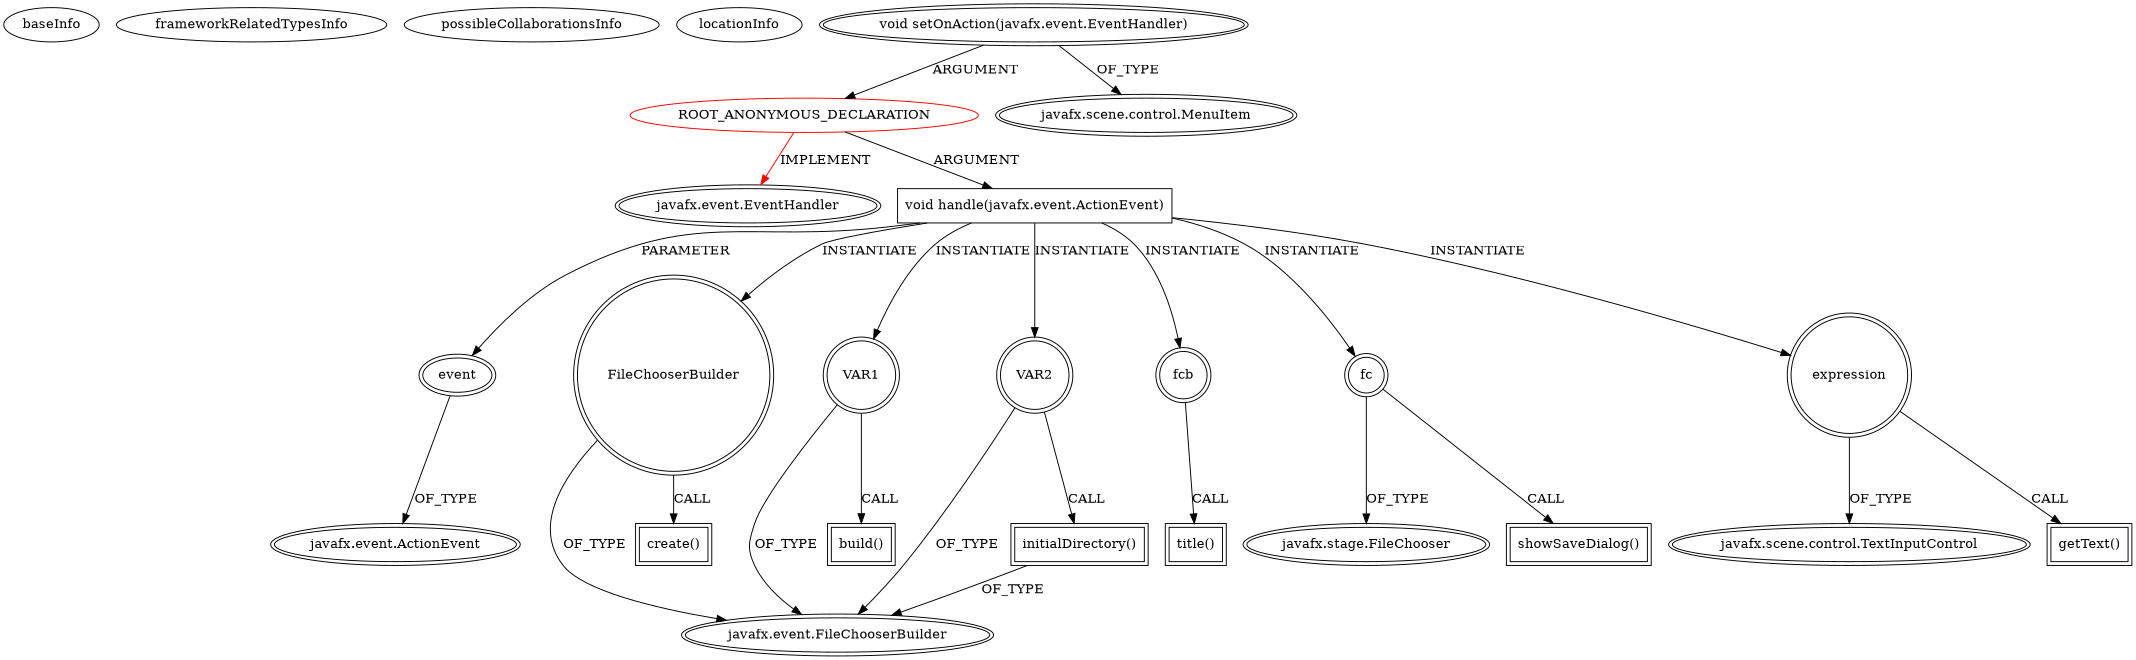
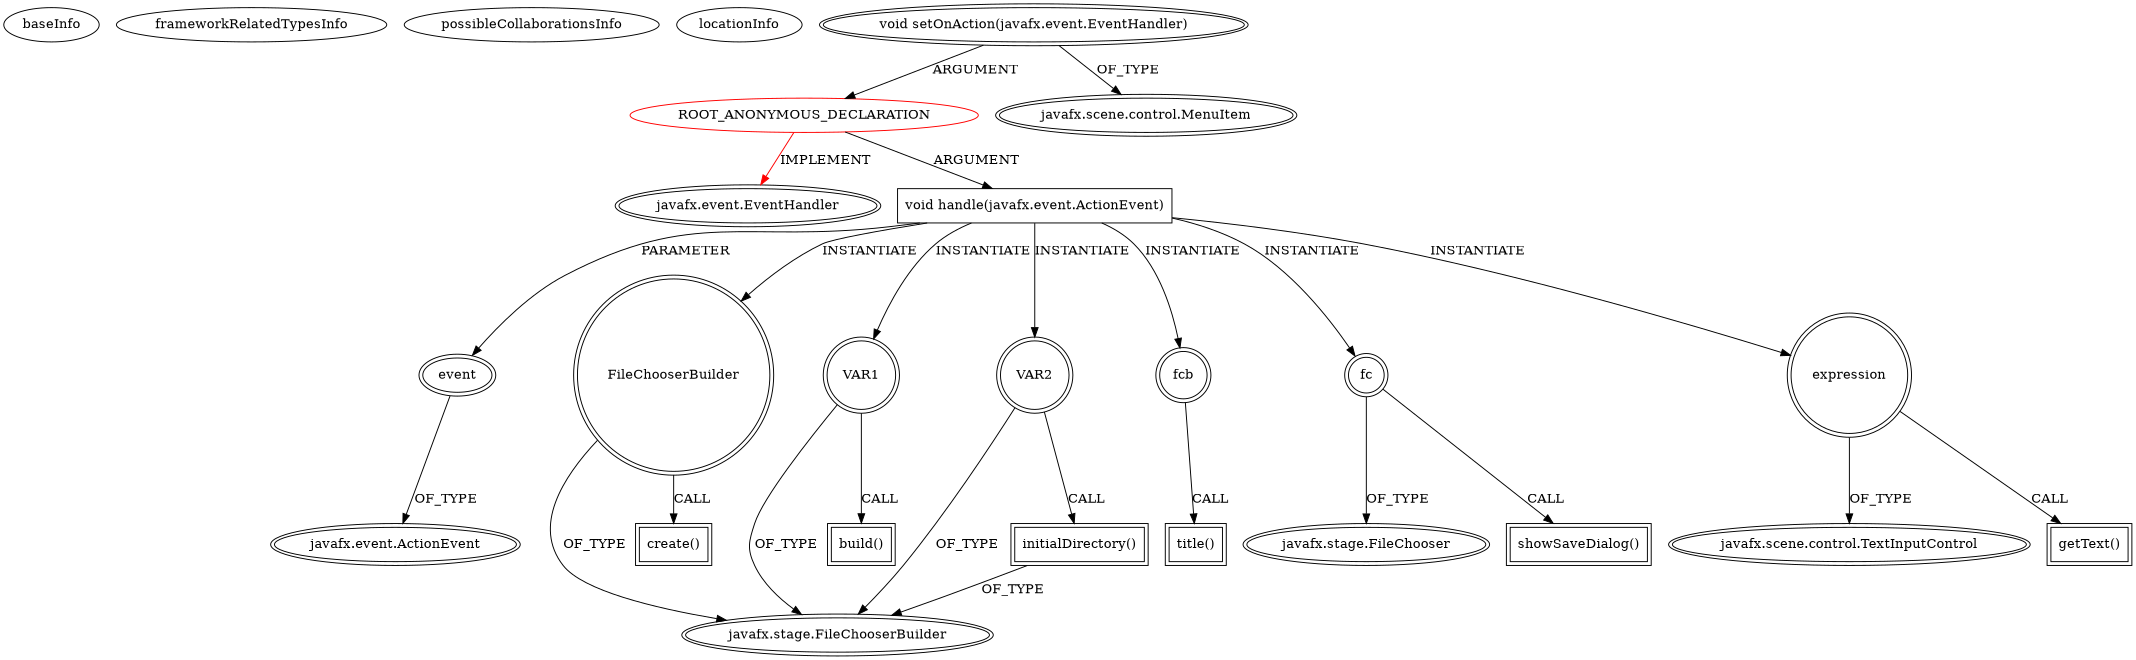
  digraph {
    node [isFrameworkType=true vertexType=VARIABLE_EXPRESION peripheries=2]
    baseInfo [category=extension_graph graphId=189 isAnonymous=true possibleRelation=false isFrameworkType="" vertexType="" peripheries=""]
    frameworkRelatedTypesInfo [0="javafx.event.EventHandler" isFrameworkType="" vertexType="" peripheries=""]
    possibleCollaborationsInfo [isFrameworkType="" vertexType="" peripheries=""]
    locationInfo [contextSignature="void createFileMenuBar(javafx.stage.Stage)" filePath="/BryceLawrence-Tableiness/Tableiness-master/src/truthtablegenerator/GUI.java" graphId=189 projectName="BryceLawrence-Tableiness" isFrameworkType="" vertexType="" peripheries=""]
    n5 [color=red isFrameworkType=false label=ROOT_ANONYMOUS_DECLARATION vertexType=ROOT_ANONYMOUS_DECLARATION peripheries=""]
    n6 [label="javafx.event.EventHandler" vertexType=FRAMEWORK_INTERFACE_TYPE]
    n7 [isFrameworkType=false label="void handle(javafx.event.ActionEvent)" shape=box vertexType=OVERRIDING_METHOD_DECLARATION peripheries=""]
    n8 [label=event vertexType=PARAMETER_DECLARATION]
    n9 [label=FileChooserBuilder shape=circle]
    n10 [label=VAR1 shape=circle]
    n11 [label=VAR2 shape=circle]
    n12 [label=fcb shape=circle]
    n13 [label=fc shape=circle]
    n14 [label=expression shape=circle]
    n15 [label="void setOnAction(javafx.event.EventHandler)" vertexType=OUTSIDE_CALL]
    n16 [label="javafx.scene.control.MenuItem" vertexType=FRAMEWORK_CLASS_TYPE]
    n17 [label="javafx.event.ActionEvent" vertexType=FRAMEWORK_CLASS_TYPE]
-   n18 [label="javafx.event.FileChooserBuilder" vertexType=FRAMEWORK_CLASS_TYPE]
+   n18 [label="javafx.stage.FileChooserBuilder" vertexType=FRAMEWORK_CLASS_TYPE]
    n19 [label="create()" shape=box vertexType=INSIDE_CALL]
    n20 [label="build()" shape=box vertexType=INSIDE_CALL]
    n21 [label="initialDirectory()" shape=box vertexType=INSIDE_CALL]
    n22 [label="title()" shape=box vertexType=INSIDE_CALL]
    n23 [label="javafx.stage.FileChooser" vertexType=FRAMEWORK_CLASS_TYPE]
    n24 [label="showSaveDialog()" shape=box vertexType=INSIDE_CALL]
    n25 [label="javafx.scene.control.TextInputControl" vertexType=FRAMEWORK_CLASS_TYPE]
    n26 [label="getText()" shape=box vertexType=INSIDE_CALL]
    n5 -> n6 [color=red label=IMPLEMENT]
    n5 -> n7 [label=ARGUMENT]
    n7 -> n8 [label=PARAMETER]
    n7 -> n9 [label=INSTANTIATE]
    n7 -> n10 [label=INSTANTIATE]
    n7 -> n11 [label=INSTANTIATE]
    n7 -> n12 [label=INSTANTIATE]
    n7 -> n13 [label=INSTANTIATE]
    n7 -> n14 [label=INSTANTIATE]
    n8 -> n17 [label=OF_TYPE]
    n9 -> n18 [label=OF_TYPE]
    n9 -> n19 [label=CALL]
    n10 -> n18 [label=OF_TYPE]
    n10 -> n20 [label=CALL]
    n11 -> n18 [label=OF_TYPE]
    n11 -> n21 [label=CALL]
    n12 -> n22 [label=CALL]
    n13 -> n23 [label=OF_TYPE]
    n13 -> n24 [label=CALL]
    n14 -> n25 [label=OF_TYPE]
    n14 -> n26 [label=CALL]
    n15 -> n5 [label=ARGUMENT]
    n15 -> n16 [label=OF_TYPE]
    n21 -> n18 [label=OF_TYPE]
  }
